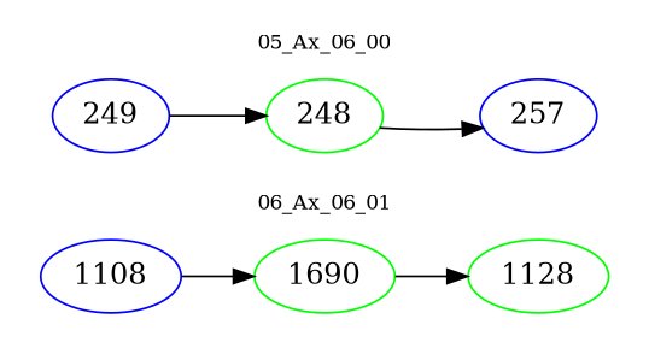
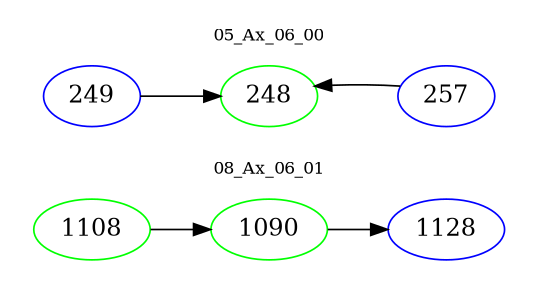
  digraph {
    rankdir=LR
    node [color=blue]
    edge [color=black]
-   n1 [label=1108]
-   n2 [color=green label=1690]
-   n3 [color=green label=1128]
+   n1 [color=green label=1108]
+   n2 [color=green label=1090]
+   n3 [label=1128]
    n4 [label=249]
    n5 [color=green label=248]
    n6 [label=257]
    subgraph cluster_1 {
      color=white
      fontsize=10
-     label="06_Ax_06_01"
+     label="08_Ax_06_01"
      n1
      n2
      n3
    }
    subgraph cluster_2 {
      color=white
      fontsize=10
      label="05_Ax_06_00"
      n4
      n5
      n6
    }
    n1 -> n2
    n2 -> n3
    n4 -> n5
-   n5 -> n6
+   n6 -> n5
  }
